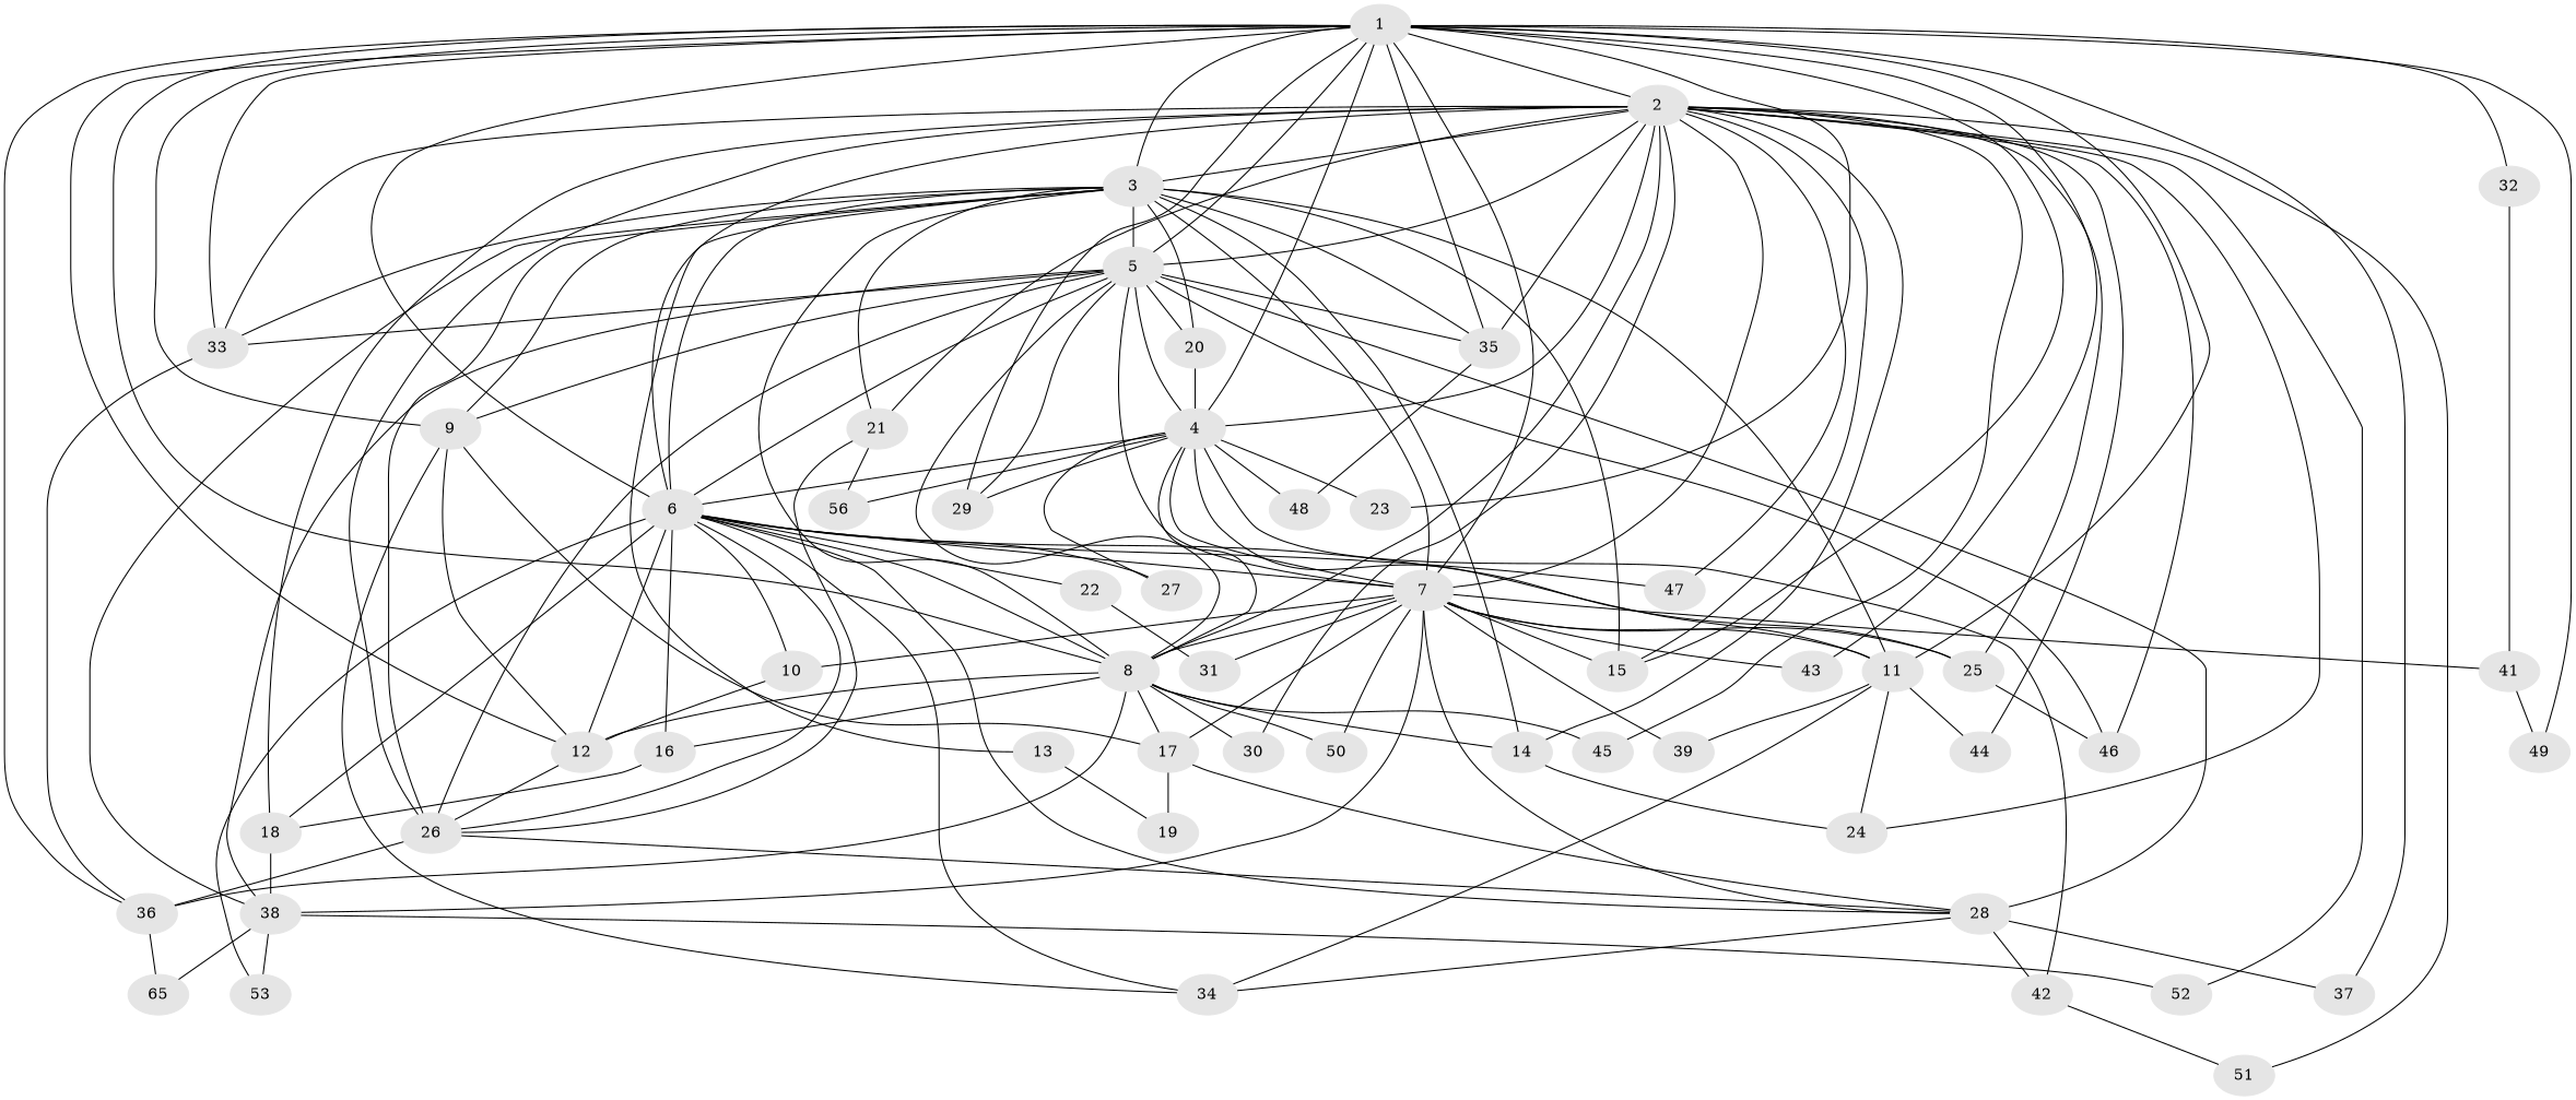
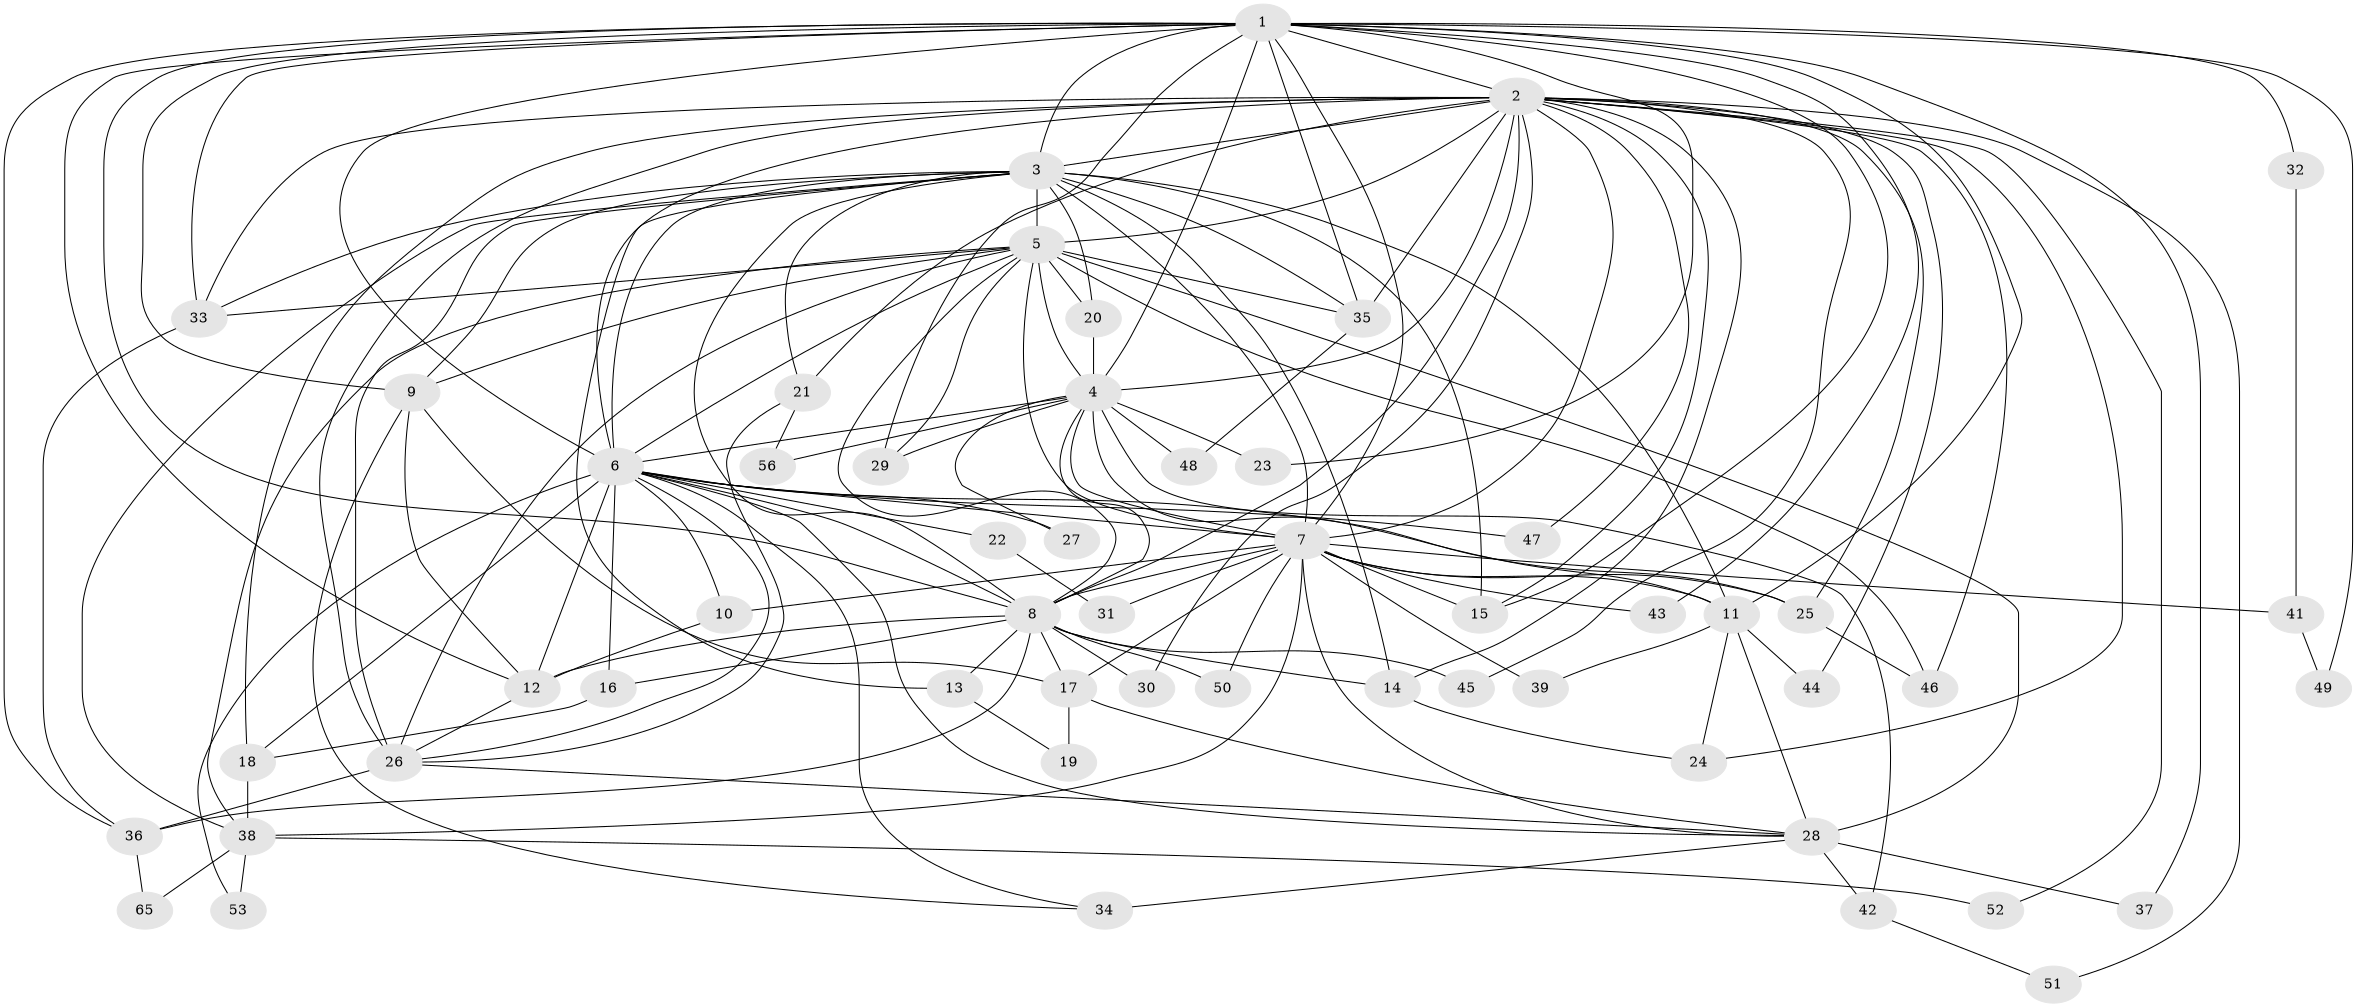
  graph {
    node [color=gray90 style=filled]
    edge [weight=1.0]
    1
    2
    3
    4
    5
    6
    7
    8
    9
    11
    12
    15
    23
    29
    32
    33
    35
    36
    37
    43
    49
    14
    18
    21
    24
    25
    26
    30
    44
    45
    46
    47
    51
    52
    13
    20
    38
    27
    42
    48
    56
    28
    10
    16
    22
    34
    53
    17
    31
    39
    41
    50
    n53 [label=65]
    19
    1 -- 2 [weight=3.0]
    1 -- 3 [weight=4.0]
    1 -- 4 [weight=3.0]
-   1 -- 5 [weight=2.0]
    1 -- 6 [weight=3.0]
    1 -- 7 [weight=2.0]
    1 -- 8 [weight=2.0]
    1 -- 9
    1 -- 11 [weight=2.0]
    1 -- 12
    1 -- 15
    1 -- 23
    1 -- 29
    1 -- 32
    1 -- 33
    1 -- 35
    1 -- 36
    1 -- 37
    1 -- 43
    1 -- 49
    2 -- 3 [weight=2.0]
    2 -- 4
    2 -- 5
    2 -- 6
    2 -- 7
    2 -- 8
    2 -- 15
    2 -- 33
    2 -- 35
    2 -- 14
    2 -- 18
    2 -- 21
    2 -- 24
    2 -- 25
    2 -- 26
    2 -- 30
    2 -- 44
    2 -- 45
    2 -- 46
    2 -- 47
    2 -- 51
    2 -- 52
    3 -- 5 [weight=3.0]
    3 -- 6 [weight=3.0]
    3 -- 7 [weight=2.0]
    3 -- 8 [weight=2.0]
    3 -- 9
    3 -- 11
    3 -- 15
    3 -- 33
    3 -- 35
    3 -- 14 [weight=2.0]
    3 -- 21
    3 -- 26 [weight=2.0]
    3 -- 13 [weight=3.0]
    3 -- 20 [weight=2.0]
    3 -- 38
    4 -- 5
    4 -- 6
    4 -- 7
    4 -- 8
    4 -- 11
    4 -- 23
    4 -- 29
    4 -- 27
    4 -- 42
    4 -- 48
    4 -- 56
    5 -- 6
    5 -- 7
    5 -- 8 [weight=2.0]
    5 -- 9
    5 -- 29
    5 -- 33
    5 -- 35
    5 -- 26 [weight=2.0]
    5 -- 46
    5 -- 20
    5 -- 38
    5 -- 28 [weight=8.0]
    6 -- 7
    6 -- 8
    6 -- 12
    6 -- 18
    6 -- 25
    6 -- 26
    6 -- 47
    6 -- 27
    6 -- 28
    6 -- 10
    6 -- 16
    6 -- 22
    6 -- 34
    6 -- 53
    7 -- 8 [weight=2.0]
    7 -- 11
    7 -- 15
    7 -- 43
    7 -- 25
    7 -- 38
    7 -- 28
    7 -- 10
    7 -- 17
    7 -- 31
    7 -- 39
    7 -- 41
    7 -- 50
    8 -- 12
    8 -- 36
    8 -- 14
    8 -- 30
    8 -- 45
+   8 -- 13
    8 -- 16 [weight=2.0]
    8 -- 17
    8 -- 50
    9 -- 12
    9 -- 34
    9 -- 17
    11 -- 24
    11 -- 44
-   11 -- 34
+   11 -- 28
    11 -- 39
    12 -- 26
    32 -- 41
    33 -- 36
    35 -- 48
    36 -- n53
    14 -- 24
    18 -- 38
    21 -- 26
    21 -- 56
    25 -- 46 [weight=2.0]
    26 -- 36
    26 -- 28
    13 -- 19
    20 -- 4 [weight=2.0]
    38 -- 52
    38 -- 53
    38 -- n53
    42 -- 51
    28 -- 37
    28 -- 42
    28 -- 34
    10 -- 12
    16 -- 18
    22 -- 31
    17 -- 28 [weight=2.0]
    17 -- 19 [weight=2.0]
    41 -- 49
  }
